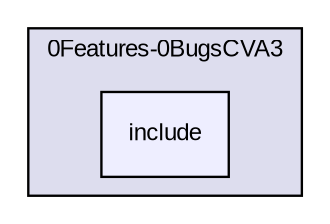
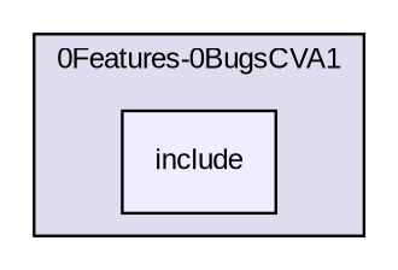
  digraph {
    compound=true
    fontname="Liberation Sans"
    n1 [fillcolor="#eeeeff" fontname="Liberation Sans" fontsize=10 label=include pencolor=black shape=box style=filled]
    subgraph cluster_1 {
      bgcolor="#ddddee"
      fontsize=10
-     label="0Features-0BugsCVA3"
+     label="0Features-0BugsCVA1"
      pencolor=black
      n1
    }
  }
